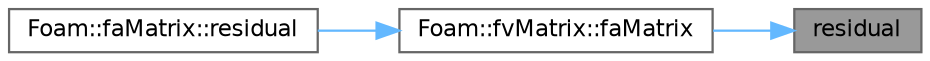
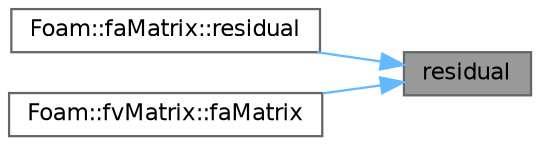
  digraph {
    rankdir=RL
    node [color=grey40 fillcolor=white fontname=Helvetica fontsize=10 shape=box style=filled]
    edge [color=steelblue1 dir=back fontname=Helvetica fontsize=10 labelfontname=Helvetica labelfontsize=10 style=solid]
    n1 [color=gray40 fillcolor=grey60 fontcolor=black height=0.2 label=residual width=0.4]
    n2 [height=0.2 label="Foam::faMatrix::residual" width=0.4]
    n3 [height=0.2 label="Foam::fvMatrix::faMatrix" width=0.4]
-   n3 -> n2
+   n1 -> n2
    n1 -> n3
  }
